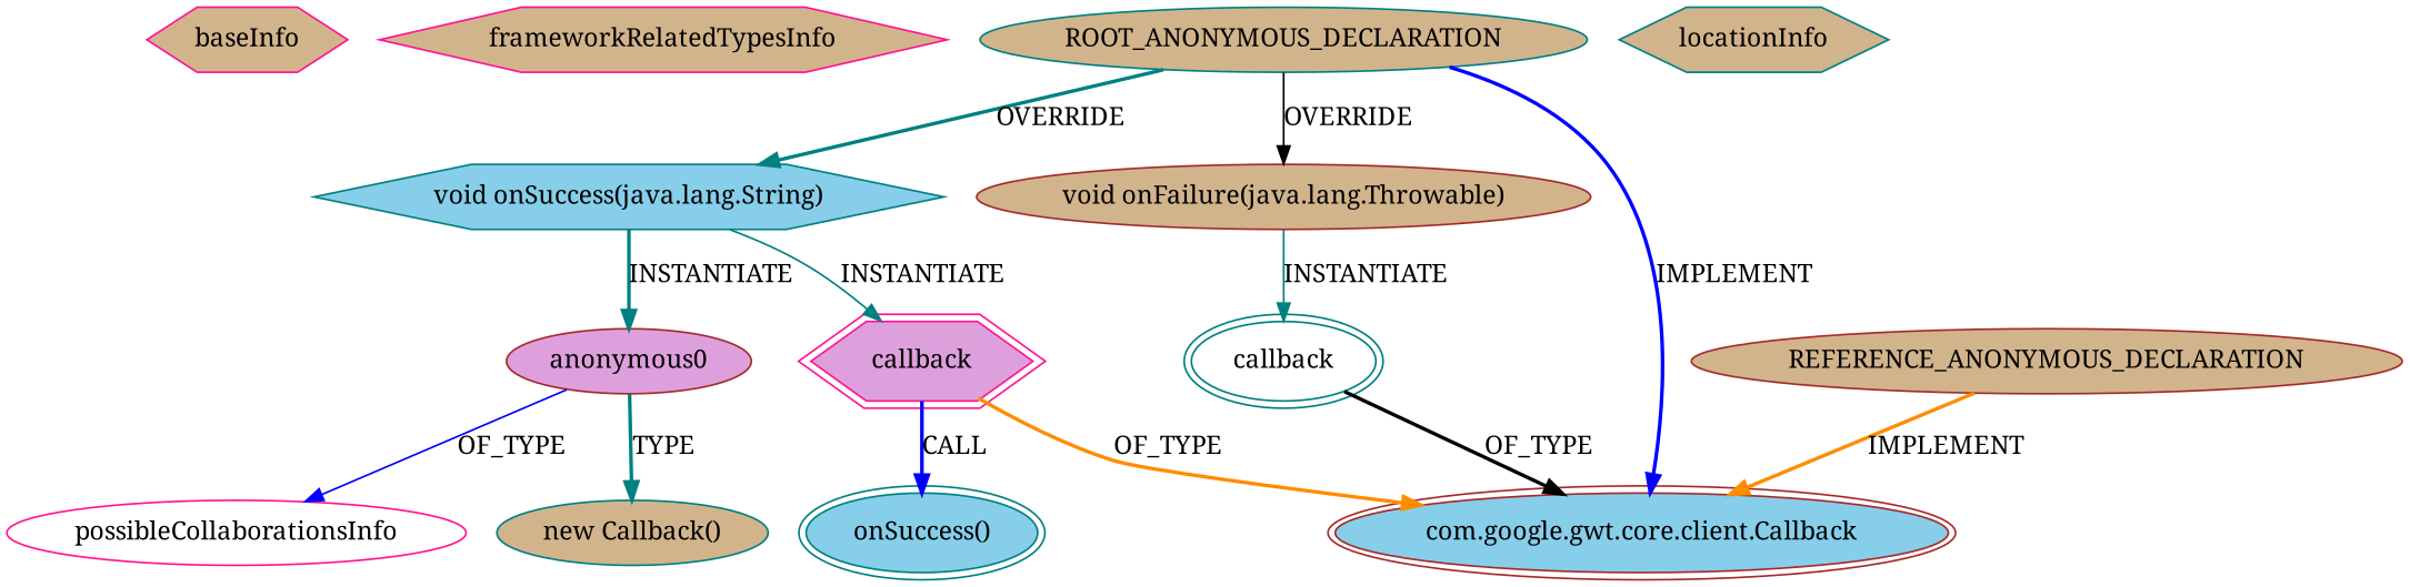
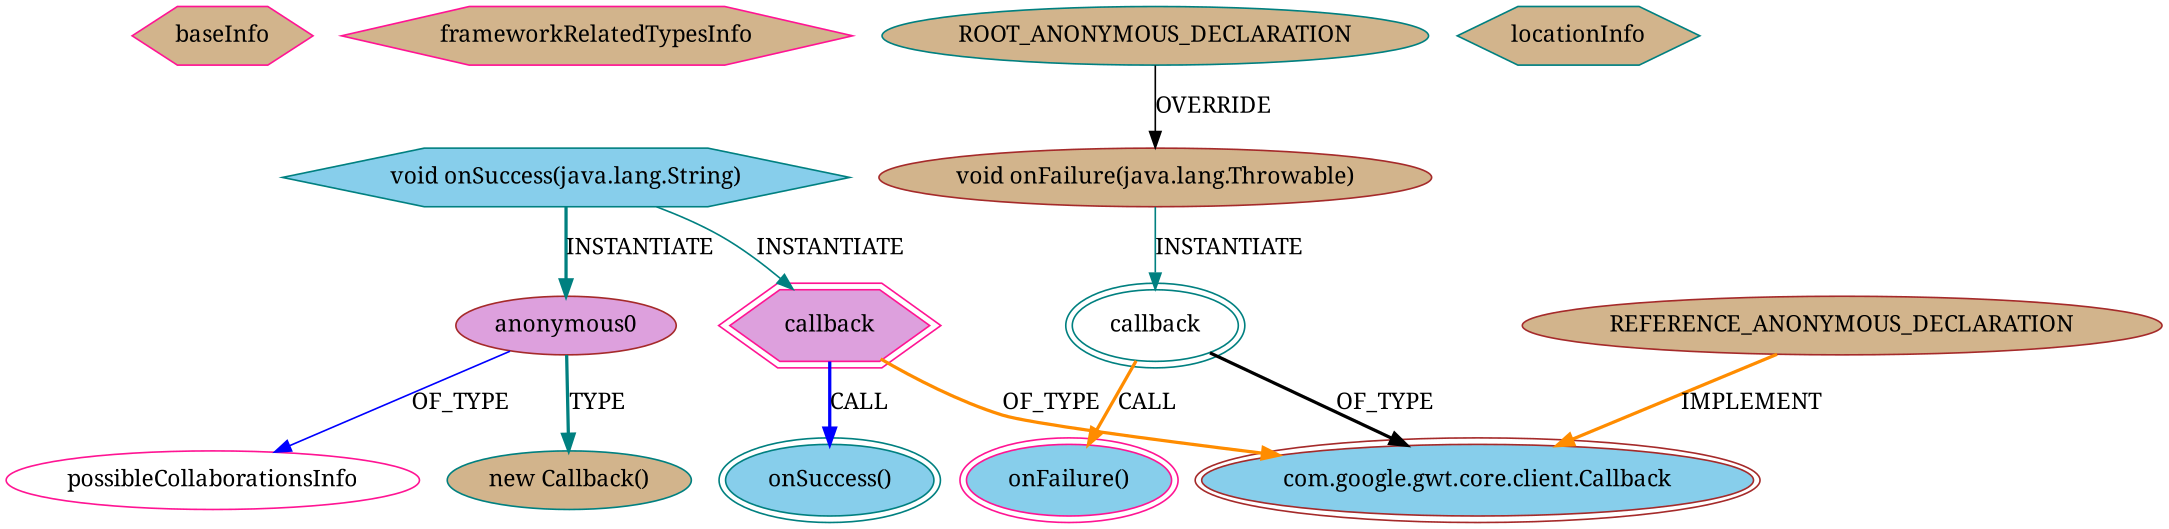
  digraph {
    fontname="Noto Serif"
    node [color=teal fillcolor=tan fontname="Noto Serif" shape=ellipse style=filled isFrameworkType=false]
    edge [color=teal fontname="Noto Serif" style=bold]
    baseInfo [category=extension_graph color=deeppink graphId=79 isAnonymous=true possibleRelation=true shape=hexagon isFrameworkType=""]
    frameworkRelatedTypesInfo [0="com.google.gwt.core.client.Callback" color=deeppink shape=hexagon isFrameworkType=""]
    possibleCollaborationsInfo [0="79~OVERRIDING_METHOD_DECLARATION-INSTANTIATION-~com.google.gwt.core.client.Callback ~com.google.gwt.core.client.Callback ~true~true" color=deeppink fillcolor=white isFrameworkType=""]
    locationInfo [contextSignature="void onSuccess(java.lang.String)" filePath="/Cauac-GXTProject/GXTProject-master/src/main/java/gxtproject/client/Main.java" graphId=79 projectName="Cauac-GXTProject" shape=hexagon isFrameworkType=""]
    n5 [label=ROOT_ANONYMOUS_DECLARATION vertexType=ROOT_ANONYMOUS_DECLARATION]
    n6 [color=brown fillcolor=skyblue isFrameworkType=true label="com.google.gwt.core.client.Callback" peripheries=2 vertexType=FRAMEWORK_INTERFACE_TYPE]
    n7 [fillcolor=skyblue label="void onSuccess(java.lang.String)" shape=hexagon vertexType=OVERRIDING_METHOD_DECLARATION]
    n8 [color=brown label="void onFailure(java.lang.Throwable)" vertexType=OVERRIDING_METHOD_DECLARATION]
    n9 [color=brown fillcolor=plum label=anonymous0 vertexType=VARIABLE_EXPRESION]
    n10 [color=deeppink fillcolor=plum isFrameworkType=true label=callback peripheries=2 shape=hexagon vertexType=VARIABLE_EXPRESION]
    n11 [fillcolor=white isFrameworkType=true label=callback peripheries=2 vertexType=VARIABLE_EXPRESION]
    n12 [label="new Callback()" vertexType=CONSTRUCTOR_CALL]
    n13 [fillcolor=skyblue isFrameworkType=true label="onSuccess()" peripheries=2 vertexType=INSIDE_CALL]
    n14 [color=brown label=REFERENCE_ANONYMOUS_DECLARATION vertexType=REFERENCE_ANONYMOUS_DECLARATION]
-   n5 -> n6 [color=blue label=IMPLEMENT]
-   n5 -> n7 [label=OVERRIDE]
+   n15 [color=deeppink fillcolor=skyblue isFrameworkType=true label="onFailure()" peripheries=2 vertexType=INSIDE_CALL]
    n5 -> n8 [color=black label=OVERRIDE style=solid]
    n7 -> n9 [label=INSTANTIATE]
    n7 -> n10 [label=INSTANTIATE style=solid]
    n8 -> n11 [label=INSTANTIATE style=solid]
    n9 -> possibleCollaborationsInfo [color=blue label=OF_TYPE style=solid]
    n9 -> n12 [label=TYPE]
    n10 -> n6 [color=darkorange label=OF_TYPE]
    n10 -> n13 [color=blue label=CALL]
    n11 -> n6 [color=black label=OF_TYPE]
+   n11 -> n15 [color=darkorange label=CALL]
    n14 -> n6 [color=darkorange label=IMPLEMENT]
  }
